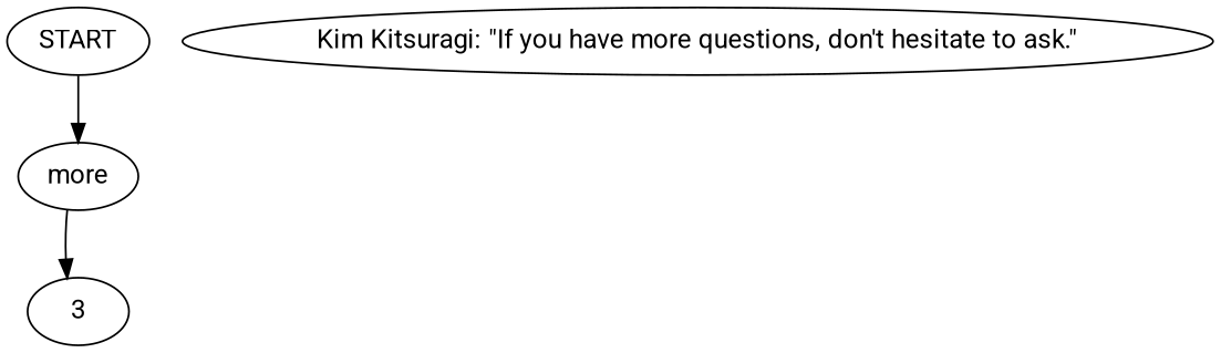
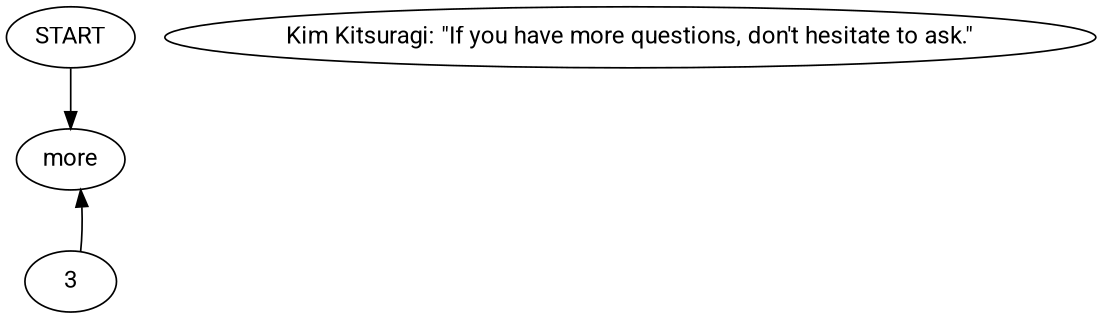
  digraph {
    fontname=Roboto
    node [fontname=Roboto]
    edge [fontname=Roboto]
    n1 [label=START]
    n2 [label=more]
    3
    n4 [label="Kim Kitsuragi: \"If you have more questions, don't hesitate to ask.\""]
    n1 -> n2
-   n2 -> 3
+   3 -> n2
  }
